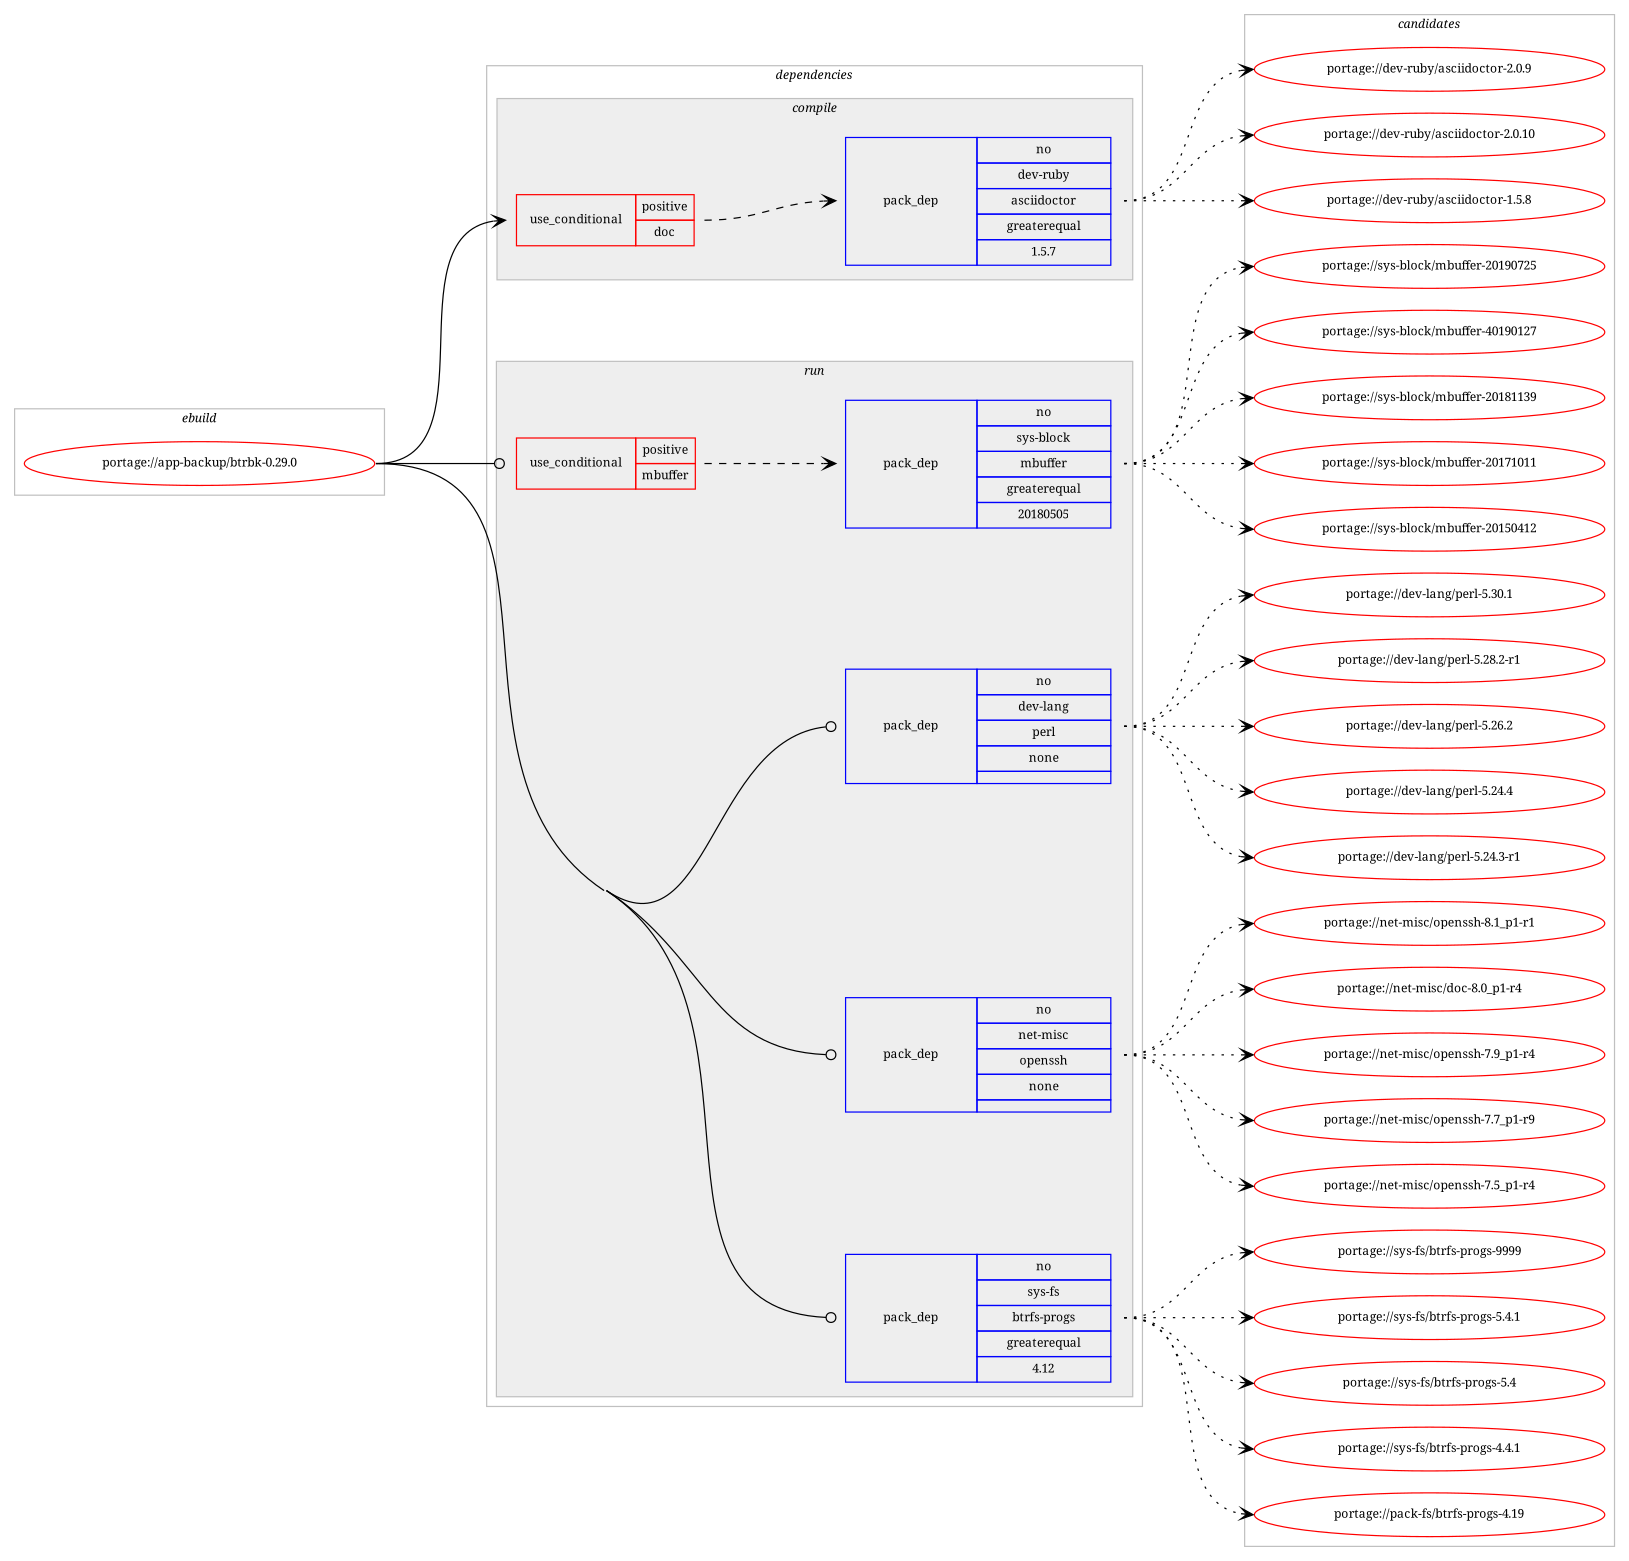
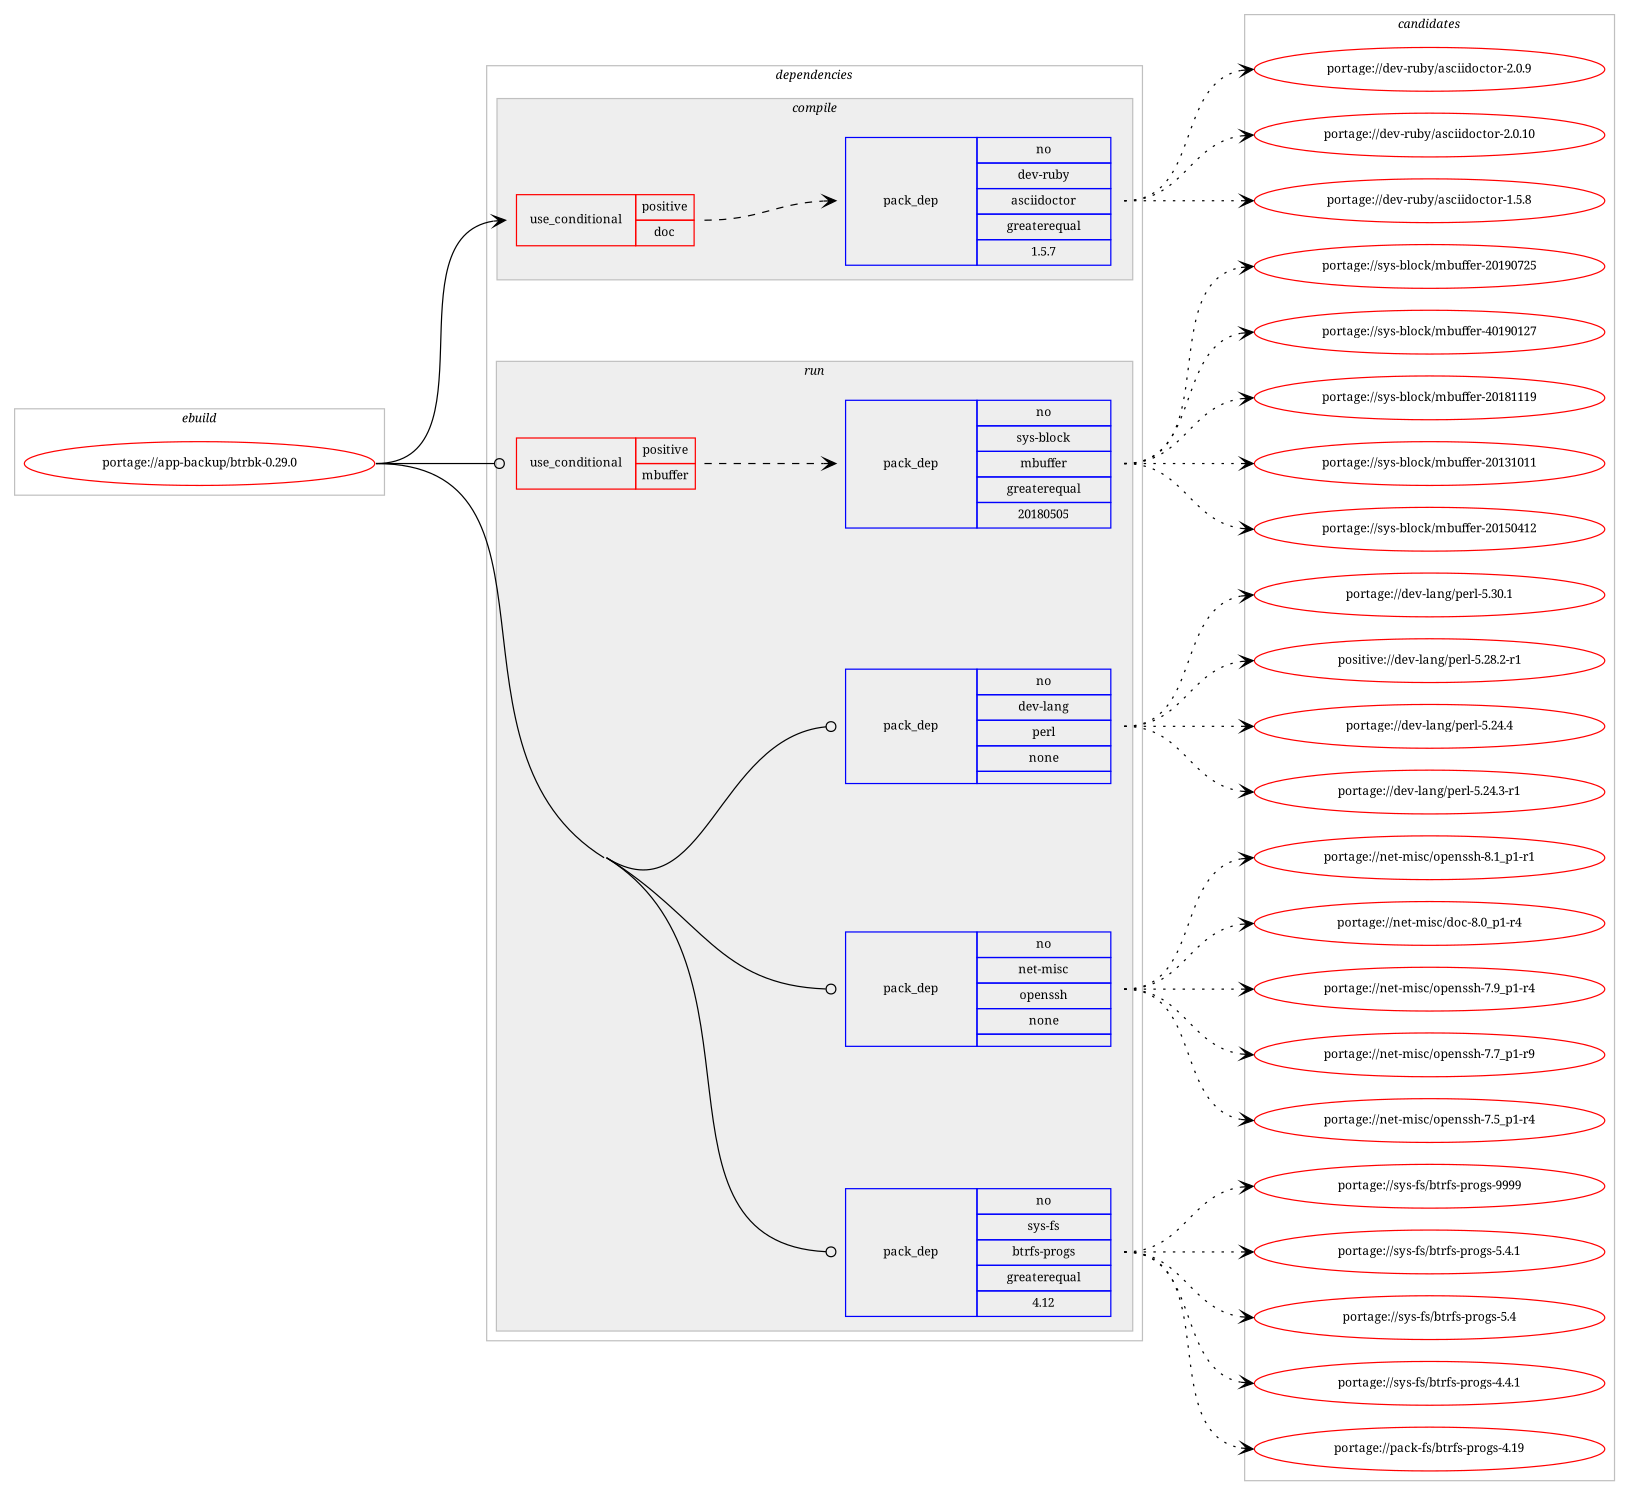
  digraph {
    compound=true
    concentrate=true
    fontname="Noto Serif"
    fontsize=10
    newrank=true
    rankdir=LR
    ranksep=1.5
    node [color=red fontname="Noto Serif" fontsize=10]
    edge [arrowhead=vee fontname="Noto Serif" headport=w style=dotted tailport=e weight=100]
    n1 [label="portage://app-backup/btrbk-0.29.0" width=4]
    n2 [color=blue label=<<TABLE BORDER="0" CELLBORDER="1" CELLSPACING="0" CELLPADDING="4" WIDTH="220"><TR><TD ROWSPAN="6" CELLPADDING="30">pack_dep</TD></TR><TR><TD WIDTH="110">no</TD></TR><TR><TD>dev-ruby</TD></TR><TR><TD>asciidoctor</TD></TR><TR><TD>greaterequal</TD></TR><TR><TD>1.5.7</TD></TR></TABLE>> shape=none]
    n3 [label=<<TABLE BORDER="0" CELLBORDER="1" CELLSPACING="0" CELLPADDING="4"><TR><TD ROWSPAN="3" CELLPADDING="10">use_conditional</TD></TR><TR><TD>positive</TD></TR><TR><TD>doc</TD></TR></TABLE>> shape=none]
    n4 [color=blue label=<<TABLE BORDER="0" CELLBORDER="1" CELLSPACING="0" CELLPADDING="4" WIDTH="220"><TR><TD ROWSPAN="6" CELLPADDING="30">pack_dep</TD></TR><TR><TD WIDTH="110">no</TD></TR><TR><TD>sys-block</TD></TR><TR><TD>mbuffer</TD></TR><TR><TD>greaterequal</TD></TR><TR><TD>20180505</TD></TR></TABLE>> shape=none]
    n5 [label=<<TABLE BORDER="0" CELLBORDER="1" CELLSPACING="0" CELLPADDING="4"><TR><TD ROWSPAN="3" CELLPADDING="10">use_conditional</TD></TR><TR><TD>positive</TD></TR><TR><TD>mbuffer</TD></TR></TABLE>> shape=none]
    n6 [color=blue label=<<TABLE BORDER="0" CELLBORDER="1" CELLSPACING="0" CELLPADDING="4" WIDTH="220"><TR><TD ROWSPAN="6" CELLPADDING="30">pack_dep</TD></TR><TR><TD WIDTH="110">no</TD></TR><TR><TD>dev-lang</TD></TR><TR><TD>perl</TD></TR><TR><TD>none</TD></TR><TR><TD></TD></TR></TABLE>> shape=none]
    n7 [color=blue label=<<TABLE BORDER="0" CELLBORDER="1" CELLSPACING="0" CELLPADDING="4" WIDTH="220"><TR><TD ROWSPAN="6" CELLPADDING="30">pack_dep</TD></TR><TR><TD WIDTH="110">no</TD></TR><TR><TD>net-misc</TD></TR><TR><TD>openssh</TD></TR><TR><TD>none</TD></TR><TR><TD></TD></TR></TABLE>> shape=none]
    n8 [color=blue label=<<TABLE BORDER="0" CELLBORDER="1" CELLSPACING="0" CELLPADDING="4" WIDTH="220"><TR><TD ROWSPAN="6" CELLPADDING="30">pack_dep</TD></TR><TR><TD WIDTH="110">no</TD></TR><TR><TD>sys-fs</TD></TR><TR><TD>btrfs-progs</TD></TR><TR><TD>greaterequal</TD></TR><TR><TD>4.12</TD></TR></TABLE>> shape=none]
    n9 [label="portage://dev-ruby/asciidoctor-2.0.9" width=4]
    n10 [label="portage://dev-ruby/asciidoctor-2.0.10" width=4]
    n11 [label="portage://dev-ruby/asciidoctor-1.5.8" width=4]
    n12 [label="portage://sys-block/mbuffer-20190725" width=4]
    n13 [label="portage://sys-block/mbuffer-40190127" width=4]
-   n14 [label="portage://sys-block/mbuffer-20181139" width=4]
-   n15 [label="portage://sys-block/mbuffer-20171011" width=4]
+   n14 [label="portage://sys-block/mbuffer-20181119" width=4]
+   n15 [label="portage://sys-block/mbuffer-20131011" width=4]
    n16 [label="portage://sys-block/mbuffer-20150412" width=4]
    n17 [label="portage://dev-lang/perl-5.30.1" width=4]
-   n18 [label="portage://dev-lang/perl-5.28.2-r1" width=4]
-   n19 [label="portage://dev-lang/perl-5.26.2" width=4]
+   n18 [label="positive://dev-lang/perl-5.28.2-r1" width=4]
    n20 [label="portage://dev-lang/perl-5.24.4" width=4]
    n21 [label="portage://dev-lang/perl-5.24.3-r1" width=4]
    n22 [label="portage://net-misc/openssh-8.1_p1-r1" width=4]
    n23 [label="portage://net-misc/doc-8.0_p1-r4" width=4]
    n24 [label="portage://net-misc/openssh-7.9_p1-r4" width=4]
    n25 [label="portage://net-misc/openssh-7.7_p1-r9" width=4]
    n26 [label="portage://net-misc/openssh-7.5_p1-r4" width=4]
    n27 [label="portage://sys-fs/btrfs-progs-9999" width=4]
    n28 [label="portage://sys-fs/btrfs-progs-5.4.1" width=4]
    n29 [label="portage://sys-fs/btrfs-progs-5.4" width=4]
    n30 [label="portage://sys-fs/btrfs-progs-4.4.1" width=4]
    n31 [label="portage://pack-fs/btrfs-progs-4.19" width=4]
    subgraph cluster_1 {
      color=gray
      label=<<i>ebuild</i>>
      n1
    }
    subgraph cluster_2 {
      color=gray
      label=<<i>dependencies</i>>
      subgraph cluster_3 {
        color=gray
        fillcolor="#eeeeee"
        label=<<i>compile</i>>
        style=filled
        subgraph sub_4 {
          color=gray
          fillcolor="#eeeeee"
          label=<<i>compile</i>>
          style=filled
          n3
          subgraph sub_5 {
            color=gray
            fillcolor="#eeeeee"
            label=<<i>compile</i>>
            style=filled
            n2
          }
        }
      }
      subgraph cluster_6 {
        color=gray
        fillcolor="#eeeeee"
        label=<<i>compile and run</i>>
        style=filled
      }
      subgraph cluster_7 {
        color=gray
        fillcolor="#eeeeee"
        label=<<i>run</i>>
        style=filled
        subgraph sub_8 {
          color=gray
          fillcolor="#eeeeee"
          label=<<i>run</i>>
          style=filled
          n5
          subgraph sub_9 {
            color=gray
            fillcolor="#eeeeee"
            label=<<i>run</i>>
            style=filled
            n4
          }
        }
        subgraph sub_10 {
          color=gray
          fillcolor="#eeeeee"
          label=<<i>run</i>>
          style=filled
          n6
        }
        subgraph sub_11 {
          color=gray
          fillcolor="#eeeeee"
          label=<<i>run</i>>
          style=filled
          n7
        }
        subgraph sub_12 {
          color=gray
          fillcolor="#eeeeee"
          label=<<i>run</i>>
          style=filled
          n8
        }
      }
    }
    subgraph cluster_13 {
      color=gray
      label=<<i>candidates</i>>
      rank=same
      subgraph sub_14 {
        color=black
        label=<<i>candidates</i>>
        nodesep=1
        rank=same
        n9
        n10
        n11
      }
      subgraph sub_15 {
        color=black
        label=<<i>candidates</i>>
        nodesep=1
        rank=same
        n12
        n13
        n14
        n15
        n16
      }
      subgraph sub_16 {
        color=black
        label=<<i>candidates</i>>
        nodesep=1
        rank=same
        n17
        n18
-       n19
        n20
        n21
      }
      subgraph sub_17 {
        color=black
        label=<<i>candidates</i>>
        nodesep=1
        rank=same
        n22
        n23
        n24
        n25
        n26
      }
      subgraph sub_18 {
        color=black
        label=<<i>candidates</i>>
        nodesep=1
        rank=same
        n27
        n28
        n29
        n30
        n31
      }
    }
    n1 -> n3 [style=solid weight=20]
    n1 -> n5 [arrowhead=odot style=solid weight=20]
    n1 -> n6 [arrowhead=odot style=solid weight=20]
    n1 -> n7 [arrowhead=odot style=solid weight=20]
    n1 -> n8 [arrowhead=odot style=solid weight=20]
    n2 -> n9
    n2 -> n10
    n2 -> n11
    n3 -> n2 [style=dashed weight=20]
    n4 -> n12
    n4 -> n13
    n4 -> n14
    n4 -> n15
    n4 -> n16
    n5 -> n4 [style=dashed weight=20]
    n6 -> n17
    n6 -> n18
-   n6 -> n19
    n6 -> n20
    n6 -> n21
    n7 -> n22
    n7 -> n23
    n7 -> n24
    n7 -> n25
    n7 -> n26
    n8 -> n27
    n8 -> n28
    n8 -> n29
    n8 -> n30
    n8 -> n31
  }
